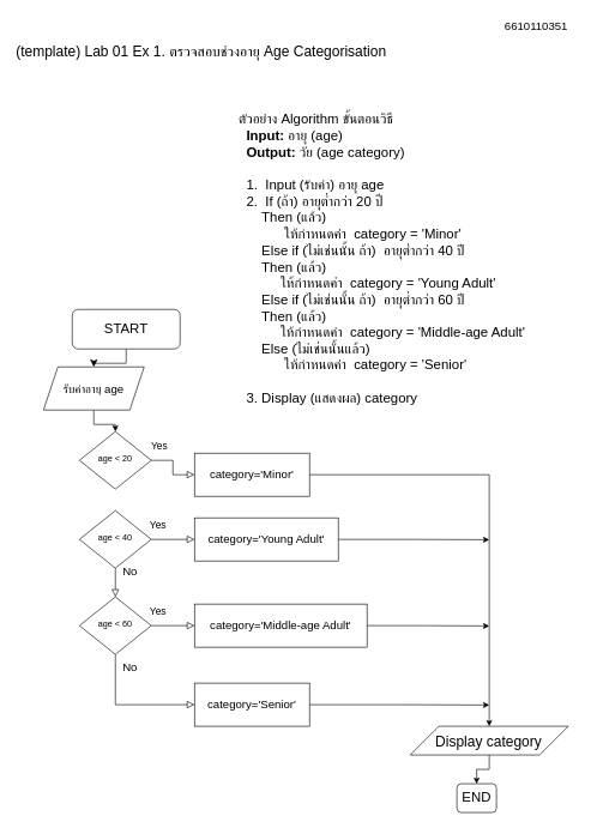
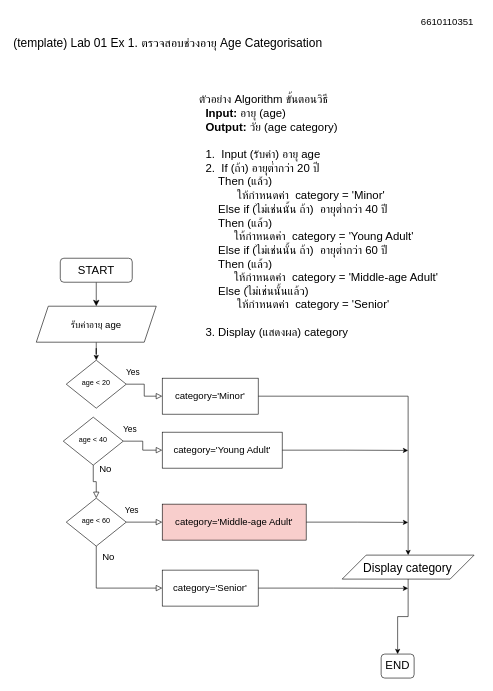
  <mxCell id="0" />
  <mxCell id="1" parent="0" />
  <mxCell id="2" value="" style="rounded=0;html=1;jettySize=auto;orthogonalLoop=1;fontSize=11;endArrow=classic;endFill=1;endSize=8;strokeWidth=1;shadow=0;labelBackgroundColor=none;edgeStyle=orthogonalEdgeStyle;entryX=0.5;entryY=0;entryDx=0;entryDy=0;" edge="1" parent="1" source="3" target="13"><mxGeometry relative="1" as="geometry" /></mxCell>
- <mxCell id="3" value="START" style="rounded=1;whiteSpace=wrap;html=1;fontSize=19;glass=0;strokeWidth=1;shadow=0;" vertex="1" parent="1"><mxGeometry x="100" y="430" width="150" height="55" as="geometry" /></mxCell>
+ <mxCell id="3" value="START" style="rounded=1;whiteSpace=wrap;html=1;fontSize=19;glass=0;strokeWidth=1;shadow=0;" vertex="1" parent="1"><mxGeometry x="100" y="430" width="120" height="40" as="geometry" /></mxCell>
  <mxCell id="4" value="Yes" style="edgeStyle=orthogonalEdgeStyle;rounded=0;html=1;jettySize=auto;orthogonalLoop=1;fontSize=14;endArrow=block;endFill=0;endSize=8;strokeWidth=1;shadow=0;labelBackgroundColor=none;entryX=0;entryY=0.5;entryDx=0;entryDy=0;" edge="1" parent="1" source="5" target="15"><mxGeometry x="-0.714" y="20" relative="1" as="geometry"><mxPoint as="offset" /><mxPoint x="340" y="680" as="targetPoint" /></mxGeometry></mxCell>
  <mxCell id="5" value="age &amp;lt; 20" style="rhombus;whiteSpace=wrap;html=1;shadow=0;fontFamily=Helvetica;fontSize=12;align=center;strokeWidth=1;spacing=6;spacingTop=-4;" vertex="1" parent="1"><mxGeometry x="110" y="600" width="100" height="80" as="geometry" /></mxCell>
  <mxCell id="6" value="No" style="rounded=0;html=1;jettySize=auto;orthogonalLoop=1;fontSize=16;endArrow=block;endFill=0;endSize=8;strokeWidth=1;shadow=0;labelBackgroundColor=none;edgeStyle=orthogonalEdgeStyle;exitX=0.5;exitY=1;exitDx=0;exitDy=0;" edge="1" parent="1" source="8" target="18"><mxGeometry x="-0.8" y="20" relative="1" as="geometry"><mxPoint as="offset" /><mxPoint x="160" y="850" as="targetPoint" /></mxGeometry></mxCell>
  <mxCell id="7" value="Yes" style="edgeStyle=orthogonalEdgeStyle;rounded=0;html=1;jettySize=auto;orthogonalLoop=1;fontSize=14;endArrow=block;endFill=0;endSize=8;strokeWidth=1;shadow=0;labelBackgroundColor=none;entryX=0;entryY=0.5;entryDx=0;entryDy=0;" edge="1" parent="1" source="8" target="17"><mxGeometry x="-0.714" y="20" relative="1" as="geometry"><mxPoint as="offset" /><mxPoint x="410" y="770" as="targetPoint" /></mxGeometry></mxCell>
- <mxCell id="8" value="age &amp;lt; 40" style="rhombus;whiteSpace=wrap;html=1;shadow=0;fontFamily=Helvetica;fontSize=12;align=center;strokeWidth=1;spacing=6;spacingTop=-4;" vertex="1" parent="1"><mxGeometry x="110" y="710" width="100" height="80" as="geometry" /></mxCell>
+ <mxCell id="8" value="age &amp;lt; 40" style="rhombus;whiteSpace=wrap;html=1;shadow=0;fontFamily=Helvetica;fontSize=12;align=center;strokeWidth=1;spacing=6;spacingTop=-4;" vertex="1" parent="1"><mxGeometry x="105" y="695" width="100" height="80" as="geometry" /></mxCell>
  <mxCell id="9" value="END" style="rounded=1;whiteSpace=wrap;html=1;fontSize=19;glass=0;strokeWidth=1;shadow=0;" vertex="1" parent="1"><mxGeometry x="635" y="1090" width="55" height="40" as="geometry" /></mxCell>
  <mxCell id="10" value="ตัวอย่าง Algorithm ขั้นตอนวิธี&amp;nbsp;&lt;br style=&quot;font-size: 19px&quot;&gt;&amp;nbsp; &lt;b style=&quot;font-size: 19px&quot;&gt;Input:&lt;/b&gt; อายุ (age)&lt;br style=&quot;font-size: 19px&quot;&gt;&amp;nbsp; &lt;b style=&quot;font-size: 19px&quot;&gt;Output:&lt;/b&gt; วัย (age category)&lt;br style=&quot;font-size: 19px&quot;&gt;&lt;br style=&quot;font-size: 19px&quot;&gt;&amp;nbsp; 1.&amp;nbsp; Input (รับค่า) อายุ age&lt;br style=&quot;font-size: 19px&quot;&gt;&amp;nbsp; 2.&amp;nbsp; If (ถ้า) อายุต่ำกว่า 20 ปี&amp;nbsp;&lt;br style=&quot;font-size: 19px&quot;&gt;&amp;nbsp; &amp;nbsp; &amp;nbsp; Then (แล้ว) &lt;br style=&quot;font-size: 19px&quot;&gt;&amp;nbsp; &amp;nbsp; &amp;nbsp; &amp;nbsp; &amp;nbsp; &amp;nbsp; ให้กำหนดค่า&amp;nbsp; category = 'Minor'&amp;nbsp; &lt;br style=&quot;font-size: 19px&quot;&gt;&amp;nbsp; &amp;nbsp; &amp;nbsp; Else if (ไม่เช่นนั้น ถ้า)&amp;nbsp; อายุต่ำกว่า 40 ปี&amp;nbsp;&lt;br style=&quot;font-size: 19px&quot;&gt;&amp;nbsp; &amp;nbsp; &amp;nbsp; Then&amp;nbsp;(แล้ว) &lt;br style=&quot;font-size: 19px&quot;&gt;&amp;nbsp; &amp;nbsp; &amp;nbsp; &amp;nbsp; &amp;nbsp; &amp;nbsp;ให้กำหนดค่า&amp;nbsp; category = 'Young Adult'&amp;nbsp;&lt;br style=&quot;font-size: 19px&quot;&gt;&amp;nbsp; &amp;nbsp; &amp;nbsp; Else if (ไม่เช่นนั้น ถ้า)&amp;nbsp; อายุต่ำกว่า 60 ปี&lt;br style=&quot;font-size: 19px&quot;&gt;&amp;nbsp; &amp;nbsp; &amp;nbsp; Then (แล้ว)&amp;nbsp; &lt;br style=&quot;font-size: 19px&quot;&gt;&amp;nbsp; &amp;nbsp; &amp;nbsp; &amp;nbsp; &amp;nbsp; &amp;nbsp;ให้กำหนดค่า&amp;nbsp; category = 'Middle-age Adult'&amp;nbsp;&lt;br style=&quot;font-size: 19px&quot;&gt;&amp;nbsp; &amp;nbsp; &amp;nbsp; Else (ไม่เช่นนั้นแล้ว)&amp;nbsp;&lt;br style=&quot;font-size: 19px&quot;&gt;&amp;nbsp; &amp;nbsp; &amp;nbsp; &amp;nbsp; &amp;nbsp; &amp;nbsp;&amp;nbsp;ให้กำหนดค่า&amp;nbsp; category = 'Senior'&amp;nbsp;&lt;br style=&quot;font-size: 19px&quot;&gt;&lt;br style=&quot;font-size: 19px&quot;&gt;&amp;nbsp; 3. Display (แสดงผล) category&amp;nbsp;" style="text;html=1;strokeColor=none;fillColor=none;align=left;verticalAlign=middle;whiteSpace=wrap;rounded=0;fontSize=19;" vertex="1" parent="1"><mxGeometry x="330" y="150" width="470" height="420" as="geometry" /></mxCell>
  <mxCell id="11" value="(template)&amp;nbsp;Lab 01 Ex 1. ตรวจสอบช่วงอายุ Age Categorisation" style="text;html=1;strokeColor=none;fillColor=none;align=left;verticalAlign=middle;whiteSpace=wrap;rounded=0;fontSize=20;" vertex="1" parent="1"><mxGeometry x="20" y="50" width="680" height="40" as="geometry" /></mxCell>
  <mxCell id="12" value="" style="edgeStyle=orthogonalEdgeStyle;rounded=0;orthogonalLoop=1;jettySize=auto;html=1;fontSize=16;" edge="1" parent="1" source="13" target="5"><mxGeometry relative="1" as="geometry" /></mxCell>
- <mxCell id="13" value="รับค่าอายุ age" style="shape=parallelogram;perimeter=parallelogramPerimeter;whiteSpace=wrap;html=1;fixedSize=1;fontSize=16;align=center;" vertex="1" parent="1"><mxGeometry x="60" y="510" width="140" height="60" as="geometry" /></mxCell>
+ <mxCell id="13" value="รับค่าอายุ age" style="shape=parallelogram;perimeter=parallelogramPerimeter;whiteSpace=wrap;html=1;fixedSize=1;fontSize=16;align=center;" vertex="1" parent="1"><mxGeometry x="60" y="510" width="200" height="60" as="geometry" /></mxCell>
  <mxCell id="14" style="edgeStyle=orthogonalEdgeStyle;rounded=0;orthogonalLoop=1;jettySize=auto;html=1;exitX=1;exitY=0.5;exitDx=0;exitDy=0;entryX=0.5;entryY=0;entryDx=0;entryDy=0;" edge="1" parent="1" source="15" target="26"><mxGeometry relative="1" as="geometry" /></mxCell>
  <mxCell id="15" value="category='Minor'" style="rounded=0;whiteSpace=wrap;html=1;fontSize=16;align=center;" vertex="1" parent="1"><mxGeometry x="270" y="630" width="160" height="60" as="geometry" /></mxCell>
  <mxCell id="16" style="edgeStyle=orthogonalEdgeStyle;rounded=0;orthogonalLoop=1;jettySize=auto;html=1;exitX=1;exitY=0.5;exitDx=0;exitDy=0;" edge="1" parent="1" source="17"><mxGeometry relative="1" as="geometry"><mxPoint x="680" y="750.444" as="targetPoint" /></mxGeometry></mxCell>
  <mxCell id="17" value="category='Young Adult'" style="rounded=0;whiteSpace=wrap;html=1;fontSize=16;align=center;" vertex="1" parent="1"><mxGeometry x="270" y="720" width="200" height="60" as="geometry" /></mxCell>
  <mxCell id="18" value="age &amp;lt; 60" style="rhombus;whiteSpace=wrap;html=1;shadow=0;fontFamily=Helvetica;fontSize=12;align=center;strokeWidth=1;spacing=6;spacingTop=-4;" vertex="1" parent="1"><mxGeometry x="110" y="830" width="100" height="80" as="geometry" /></mxCell>
  <mxCell id="19" style="edgeStyle=orthogonalEdgeStyle;rounded=0;orthogonalLoop=1;jettySize=auto;html=1;exitX=1;exitY=0.5;exitDx=0;exitDy=0;" edge="1" parent="1" source="20"><mxGeometry relative="1" as="geometry"><mxPoint x="680" y="870.444" as="targetPoint" /></mxGeometry></mxCell>
- <mxCell id="20" value="category='Middle-age Adult'" style="rounded=0;whiteSpace=wrap;html=1;fontSize=16;align=center;" vertex="1" parent="1"><mxGeometry x="270" y="840" width="240" height="60" as="geometry" /></mxCell>
+ <mxCell id="20" value="category='Middle-age Adult'" style="rounded=0;whiteSpace=wrap;html=1;fontSize=16;align=center;fillColor=#f8cecc;" vertex="1" parent="1"><mxGeometry x="270" y="840" width="240" height="60" as="geometry" /></mxCell>
  <mxCell id="21" value="Yes" style="edgeStyle=orthogonalEdgeStyle;rounded=0;html=1;jettySize=auto;orthogonalLoop=1;fontSize=14;endArrow=block;endFill=0;endSize=8;strokeWidth=1;shadow=0;labelBackgroundColor=none;entryX=0;entryY=0.5;entryDx=0;entryDy=0;exitX=1;exitY=0.5;exitDx=0;exitDy=0;" edge="1" parent="1" source="18" target="20"><mxGeometry x="-0.714" y="20" relative="1" as="geometry"><mxPoint as="offset" /><mxPoint x="220" y="770" as="sourcePoint" /><mxPoint x="360" y="770" as="targetPoint" /></mxGeometry></mxCell>
  <mxCell id="22" value="No" style="rounded=0;html=1;jettySize=auto;orthogonalLoop=1;fontSize=16;endArrow=block;endFill=0;endSize=8;strokeWidth=1;shadow=0;labelBackgroundColor=none;edgeStyle=orthogonalEdgeStyle;exitX=0.5;exitY=1;exitDx=0;exitDy=0;entryX=0;entryY=0.5;entryDx=0;entryDy=0;" edge="1" parent="1" source="18" target="24"><mxGeometry x="-0.8" y="20" relative="1" as="geometry"><mxPoint as="offset" /><mxPoint x="170" y="810" as="sourcePoint" /><mxPoint x="160" y="1020" as="targetPoint" /></mxGeometry></mxCell>
  <mxCell id="23" style="edgeStyle=orthogonalEdgeStyle;rounded=0;orthogonalLoop=1;jettySize=auto;html=1;exitX=1;exitY=0.5;exitDx=0;exitDy=0;" edge="1" parent="1" source="24"><mxGeometry relative="1" as="geometry"><mxPoint x="680" y="980.444" as="targetPoint" /></mxGeometry></mxCell>
  <mxCell id="24" value="category='Senior'" style="rounded=0;whiteSpace=wrap;html=1;fontSize=16;align=center;" vertex="1" parent="1"><mxGeometry x="270" y="950" width="160" height="60" as="geometry" /></mxCell>
  <mxCell id="25" style="edgeStyle=orthogonalEdgeStyle;rounded=0;orthogonalLoop=1;jettySize=auto;html=1;exitX=0.5;exitY=1;exitDx=0;exitDy=0;entryX=0.5;entryY=0;entryDx=0;entryDy=0;" edge="1" parent="1" source="26" target="9"><mxGeometry relative="1" as="geometry" /></mxCell>
- <mxCell id="26" value="&amp;nbsp; &amp;nbsp; &amp;nbsp;&lt;font style=&quot;font-size: 20px&quot;&gt;&amp;nbsp; Display category&lt;/font&gt;" style="shape=parallelogram;perimeter=parallelogramPerimeter;whiteSpace=wrap;html=1;fixedSize=1;fontSize=16;align=left;size=40;" vertex="1" parent="1"><mxGeometry x="570" y="1010" width="220" height="40" as="geometry" /></mxCell>
+ <mxCell id="26" value="&amp;nbsp; &amp;nbsp; &amp;nbsp;&lt;font style=&quot;font-size: 20px&quot;&gt;&amp;nbsp; Display category&lt;/font&gt;" style="shape=parallelogram;perimeter=parallelogramPerimeter;whiteSpace=wrap;html=1;fixedSize=1;fontSize=16;align=left;size=40;" vertex="1" parent="1"><mxGeometry x="570" y="925" width="220" height="40" as="geometry" /></mxCell>
  <mxCell id="27" value="6610110351" style="text;html=1;align=center;verticalAlign=middle;resizable=0;points=[];autosize=1;strokeColor=none;fillColor=none;fontSize=16;" vertex="1" parent="1"><mxGeometry x="690" y="20" width="110" height="30" as="geometry" /></mxCell>
